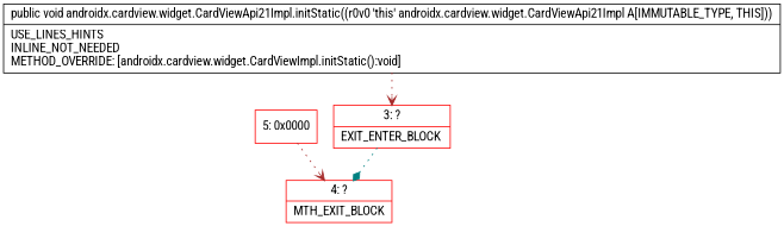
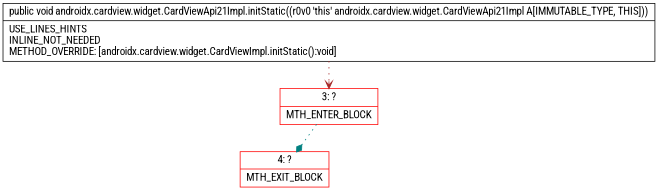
  digraph {
    fontname="Roboto Condensed"
    node [color=red fontname="Roboto Condensed" shape=record]
    edge [arrowhead=vee color=brown fontname="Roboto Condensed" style=dotted]
-   n1 [label="{3\:\ ?|EXIT_ENTER_BLOCK\l}"]
+   n1 [label="{3\:\ ?|MTH_ENTER_BLOCK\l}"]
    n2 [label="{4\:\ ?|MTH_EXIT_BLOCK\l}"]
-   n3 [label="{5\:\ 0x0000}"]
    n4 [label="{public void androidx.cardview.widget.CardViewApi21Impl.initStatic((r0v0 'this' androidx.cardview.widget.CardViewApi21Impl A[IMMUTABLE_TYPE, THIS]))  | USE_LINES_HINTS\lINLINE_NOT_NEEDED\lMETHOD_OVERRIDE: [androidx.cardview.widget.CardViewImpl.initStatic():void]\l}" color=""]
    subgraph cluster_1 {
      label="R(0)"
    }
    n1 -> n2 [arrowhead=diamond color=teal]
-   n3 -> n2
    n4 -> n1
  }
